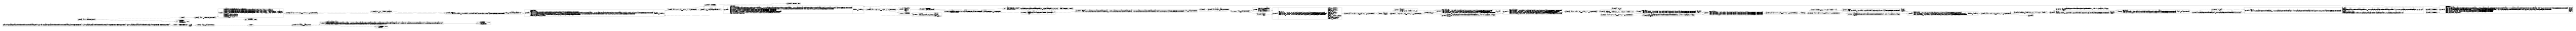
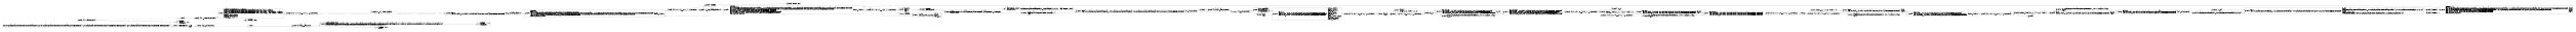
  digraph {
    rankdir=LR
    node [shape=record]
    n1 [label="{0\:\ 0x0000|MTH_ENTER_BLOCK\l|r1 = r63\lr2 = r64\l}"]
    n2 [label="{1\:\ 0x0005|if (r65 != null) goto L_0x0022\l}"]
    n3 [label="{2\:\ 0x0007}"]
    n4 [label="{3\:\ 0x0009|if (r1.always == false) goto L_?\l}"]
    n5 [label="{4\:\ 0x000b|r2.setDrawingLayers(r1.layer)\lorg.mapsforge.map.layer.renderer.HillshadingContainer r0 = new org.mapsforge.map.layer.renderer.HillshadingContainer((org.mapsforge.core.graphics.HillshadingBitmap) null, r1.magnitude, (org.mapsforge.core.model.Rectangle) null, (org.mapsforge.core.model.Rectangle) null)\lr2.addToCurrentDrawingLayer(r1.level, new org.mapsforge.map.layer.renderer.ShapePaintContainer(r0, (org.mapsforge.core.graphics.Paint) null))\l}"]
    n6 [label="{71\:\ ?|SYNTHETIC\lRETURN\l|return\l}"]
    n7 [label="{70\:\ ?|SYNTHETIC\lRETURN\lORIG_RETURN\l|return\l}"]
    n8 [label="{6\:\ 0x003f|if (r0 \> r1.maxZoom) goto L_?\l}"]
    n9 [label="{7\:\ 0x0041}"]
    n10 [label="{72\:\ ?|SYNTHETIC\lRETURN\lORIG_RETURN\l|return\l}"]
    n11 [label="{8\:\ 0x0043|if (r0 \>= r1.minZoom) goto L_0x0047\l}"]
    n12 [label="{9\:\ 0x0047|org.mapsforge.core.model.Point r14 = r13.getOrigin()\ldouble r15 = org.mapsforge.core.util.MercatorProjection.pixelYToLatitude((double) ((long) r14.f267y), r13.mapSize)\ldouble r17 = org.mapsforge.core.util.MercatorProjection.pixelXToLongitude((double) ((long) r14.f266x), r13.mapSize)\ldouble r19 = org.mapsforge.core.util.MercatorProjection.pixelYToLatitude((double) (((long) r14.f267y) + ((long) r13.tileSize)), r13.mapSize)\ldouble r4 = org.mapsforge.core.util.MercatorProjection.pixelXToLongitude((double) (((long) r14.f266x) + ((long) r13.tileSize)), r13.mapSize)\lr21 = r4\ldouble r3 = (double) r13.tileSize\ldouble r23 = r3 \/ (r15 \- r19)\ldouble r3 = (double) r13.tileSize\ldouble r25 = r3 \/ (r4 \- r17)\l}"]
    n13 [label="{73\:\ ?|SYNTHETIC\lRETURN\l|return\l}"]
    n14 [label="{10\:\ 0x008d|if ((r21 \> r17 ? 1 : (r21 == r17 ? 0 : \-1)) \>= 0) goto L_0x0096\l}"]
    n15 [label="{11\:\ 0x008f|r21 = r21 + ((double) r13.mapSize)\l}"]
    n16 [label="{12\:\ 0x0096|PHI: r21 \l  PHI: (r21v1 double) = (r21v0 double), (r21v2 double) binds: [B:10:0x008d, B:11:0x008f] A[DONT_GENERATE, DONT_INLINE]\l|int r0 = (int) java.lang.Math.floor(r17)\l}"]
    n17 [label="{13\:\ 0x009b|LOOP_START\lPHI: r0 r1 r2 r12 \l  PHI: (r0v11 int) = (r0v10 int), (r0v15 int) binds: [B:12:0x0096, B:64:0x0202] A[DONT_GENERATE, DONT_INLINE]\l  PHI: (r1v1 org.mapsforge.map.rendertheme.renderinstruction.Hillshading) = (r1v0 org.mapsforge.map.rendertheme.renderinstruction.Hillshading), (r1v2 org.mapsforge.map.rendertheme.renderinstruction.Hillshading) binds: [B:12:0x0096, B:64:0x0202] A[DONT_GENERATE, DONT_INLINE]\l  PHI: (r2v1 org.mapsforge.map.rendertheme.RenderContext) = (r2v0 org.mapsforge.map.rendertheme.RenderContext), (r2v2 org.mapsforge.map.rendertheme.RenderContext) binds: [B:12:0x0096, B:64:0x0202] A[DONT_GENERATE, DONT_INLINE]\l  PHI: (r12v1 float) = (r12v0 float), (r12v2 float) binds: [B:12:0x0096, B:64:0x0202] A[DONT_GENERATE, DONT_INLINE]\lLOOP:0: B:13:0x009b\-\>B:64:0x0202\l|r3 = r0\ldouble r9 = (double) r3\l}"]
    n18 [label="{14\:\ 0x009f|if ((r9 \> r21 ? 1 : (r9 == r21 ? 0 : \-1)) \> 0) goto L_0x020b\l}"]
-   n19 [label="{15\:\ 0x00a1|r5 = (int) java.lang.Math.floor(r19)\l}"]
+   n19 [label="{15\:\ 0x00a1|r5 = (move) java.lang.Math.floor(r19)\l}"]
    n20 [label="{66\:\ 0x020b|SYNTHETIC\l}"]
    n21 [label="{16\:\ 0x00a7|LOOP_START\lPHI: r1 r2 r3 r5 r9 r12 \l  PHI: (r1v2 org.mapsforge.map.rendertheme.renderinstruction.Hillshading) = (r1v1 org.mapsforge.map.rendertheme.renderinstruction.Hillshading), (r1v3 org.mapsforge.map.rendertheme.renderinstruction.Hillshading) binds: [B:15:0x00a1, B:63:0x01f8] A[DONT_GENERATE, DONT_INLINE]\l  PHI: (r2v2 org.mapsforge.map.rendertheme.RenderContext) = (r2v1 org.mapsforge.map.rendertheme.RenderContext), (r2v4 org.mapsforge.map.rendertheme.RenderContext) binds: [B:15:0x00a1, B:63:0x01f8] A[DONT_GENERATE, DONT_INLINE]\l  PHI: (r3v5 int) = (r3v4 int), (r3v8 int) binds: [B:15:0x00a1, B:63:0x01f8] A[DONT_GENERATE, DONT_INLINE]\l  PHI: (r5v2 int) = (r5v1 int), (r5v3 int) binds: [B:15:0x00a1, B:63:0x01f8] A[DONT_GENERATE, DONT_INLINE]\l  PHI: (r9v1 double) = (r9v0 double), (r9v3 double) binds: [B:15:0x00a1, B:63:0x01f8] A[DONT_GENERATE, DONT_INLINE]\l  PHI: (r12v2 float) = (r12v1 float), (r12v3 float) binds: [B:15:0x00a1, B:63:0x01f8] A[DONT_GENERATE, DONT_INLINE]\lLOOP:1: B:16:0x00a7\-\>B:63:0x01f8\l|double r7 = (double) r5\l}"]
    n22 [label="{65\:\ 0x020b|RETURN\l|return\l}"]
    n23 [label="{17\:\ 0x00aa|if ((r7 \> r15 ? 1 : (r7 == r15 ? 0 : \-1)) \> 0) goto L_0x0202\l}"]
    n24 [label="{18\:\ 0x00ac|r11 = r5 + 1\lr2 = r3 + 1\lr27 = r7\lr29 = r9\l}"]
    n25 [label="{67\:\ 0x0202|SYNTHETIC\l}"]
    n26 [label="{19\:\ 0x00bd|SYNTHETIC\lSplitter:B:19:0x00bd\l}"]
    n27 [label="{64\:\ 0x0202|LOOP_END\lLOOP:0: B:13:0x009b\-\>B:64:0x0202\l|r4 = r2\lr37 = r3\lr3 = r12\lint r0 = r37 + 1\l}"]
    n28 [label="{20\:\ ?|Catch:\{ Exception \-\> 0x00c2 \}\lSplitter:B:19:0x00bd\l|org.mapsforge.core.graphics.HillshadingBitmap r0 = r65.getShadingTile(r5, r3, r23, r25)     \/\/ Catch:\{ Exception \-\> 0x00c2 \}\l}"]
    n29 [label="{21\:\ 0x00c2|ExcHandler: Exception (r0v27 'e' java.lang.Exception A[CUSTOM_DECLARE])\lSplitter:B:19:0x00bd\l|java.lang.Exception r0 = move\-exception\l}"]
    n30 [label="{23\:\ 0x00d0|PHI: r0 \l  PHI: (r0v16 org.mapsforge.core.graphics.HillshadingBitmap) = (r0v29 org.mapsforge.core.graphics.HillshadingBitmap), (r0v30 org.mapsforge.core.graphics.HillshadingBitmap) binds: [B:22:0x00c3, B:20:?] A[DONT_GENERATE, DONT_INLINE]\l|if (r0 != null) goto L_0x00e0\l}"]
    n31 [label="{22\:\ 0x00c3|r4 = r0\lLOGGER.log(java.util.logging.Level.SEVERE, r4.getMessage(), r4)\lr0 = null\l}"]
    n32 [label="{24\:\ 0x00d2}"]
    n33 [label="{27\:\ 0x00e0|if (r0 == null) goto L_0x00f4\l}"]
    n34 [label="{25\:\ 0x00d4|if (r1.always != false) goto L_0x00e0\l}"]
-   n35 [label="{28\:\ 0x00e2|return r5 = r0.getPadding()\lint r7 = r5 * 2\lint r6 = r0.getWidth() \- r7\lint r7 = r0.getHeight() \- r7\l}"]
+   n35 [label="{28\:\ 0x00e2|int r5 = r0.getPadding()\lint r7 = r5 * 2\lint r6 = r0.getWidth() \- r7\lint r7 = r0.getHeight() \- r7\l}"]
    n36 [label="{29\:\ 0x00f4|r5 = 0\lr6 = 1\lr7 = 1\l}"]
    n37 [label="{69\:\ 0x01f8|SYNTHETIC\l}"]
    n38 [label="{63\:\ 0x01f8|LOOP_END\lPHI: r1 r3 r4 r37 r46 \l  PHI: (r1v3 org.mapsforge.map.rendertheme.renderinstruction.Hillshading) = (r1v5 org.mapsforge.map.rendertheme.renderinstruction.Hillshading), (r1v2 org.mapsforge.map.rendertheme.renderinstruction.Hillshading) binds: [B:68:0x01f8, B:69:0x01f8] A[DONT_GENERATE, DONT_INLINE]\l  PHI: (r3v7 float) = (r3v10 float), (r3v13 float) binds: [B:68:0x01f8, B:69:0x01f8] A[DONT_GENERATE, DONT_INLINE]\l  PHI: (r4v24 org.mapsforge.map.rendertheme.RenderContext) = (r4v27 org.mapsforge.map.rendertheme.RenderContext), (r4v31 org.mapsforge.map.rendertheme.RenderContext) binds: [B:68:0x01f8, B:69:0x01f8] A[DONT_GENERATE, DONT_INLINE]\l  PHI: (r37v1 int) = (r37v2 int), (r37v3 int) binds: [B:68:0x01f8, B:69:0x01f8] A[DONT_GENERATE, DONT_INLINE]\l  PHI: (r46v0 int) = (r46v1 int), (r46v5 int) binds: [B:68:0x01f8, B:69:0x01f8] A[DONT_GENERATE, DONT_INLINE]\lLOOP:1: B:16:0x00a7\-\>B:63:0x01f8\l|r12 = r3\lr2 = r4\lr9 = r29\lr3 = r37\lr5 = r46\l}"]
    n39 [label="{30\:\ 0x00f7|PHI: r5 r6 r7 \l  PHI: (r5v4 int) = (r5v6 int), (r5v7 int) binds: [B:29:0x00f4, B:28:0x00e2] A[DONT_GENERATE, DONT_INLINE]\l  PHI: (r6v10 int) = (r6v13 int), (r6v15 int) binds: [B:29:0x00f4, B:28:0x00e2] A[DONT_GENERATE, DONT_INLINE]\l  PHI: (r7v2 int) = (r7v9 int), (r7v11 int) binds: [B:29:0x00f4, B:28:0x00e2] A[DONT_GENERATE, DONT_INLINE]\l|double r8 = (double) r5\lr31 = r5\ldouble r4 = (double) r6\ldouble r32 = r8 + r4\lr34 = r0\ldouble r0 = (double) r7\ldouble r35 = r8 + r0\lr38 = r2\lr37 = r3\ldouble r2 = (double) r13.tileSize\lr39 = r2\lr41 = (double) r13.tileSize\ldouble r2 = (double) r11\l}"]
    n40 [label="{31\:\ 0x0115|if ((r2 \> r15 ? 1 : (r2 == r15 ? 0 : \-1)) \<= 0) goto L_0x0127\l}"]
    n41 [label="{32\:\ 0x0117|r46 = r11\lr45 = r12\lr50 = (((r2 \- r15) \/ ((double) 1)) * r0) + r8\l}"]
    n42 [label="{34\:\ 0x0127|r46 = r11\lr45 = r12\l}"]
    n43 [label="{33\:\ 0x0124|PHI: r45 r46 r50 \l  PHI: (r45v2 float) = (r45v1 float), (r45v3 float) binds: [B:37:0x013e, B:32:0x0117] A[DONT_GENERATE, DONT_INLINE]\l  PHI: (r46v3 int) = (r46v2 int), (r46v4 int) binds: [B:37:0x013e, B:32:0x0117] A[DONT_GENERATE, DONT_INLINE]\l  PHI: (r50v3 double) = (r50v1 double), (r50v4 double) binds: [B:37:0x013e, B:32:0x0117] A[DONT_GENERATE, DONT_INLINE]\l|r2 = 0.0d\l}"]
    n44 [label="{35\:\ 0x012d|if ((r15 \> r2 ? 1 : (r15 == r2 ? 0 : \-1)) \<= 0) goto L_0x013e\l}"]
    n45 [label="{38\:\ 0x0141|PHI: r2 r45 r46 r50 \l  PHI: (r2v8 double) = (r2v33 double), (r2v34 double) binds: [B:36:0x012f, B:33:0x0124] A[DONT_GENERATE, DONT_INLINE]\l  PHI: (r45v0 float) = (r45v1 float), (r45v2 float) binds: [B:36:0x012f, B:33:0x0124] A[DONT_GENERATE, DONT_INLINE]\l  PHI: (r46v1 int) = (r46v2 int), (r46v3 int) binds: [B:36:0x012f, B:33:0x0124] A[DONT_GENERATE, DONT_INLINE]\l  PHI: (r50v0 double) = (r50v2 double), (r50v3 double) binds: [B:36:0x012f, B:33:0x0124] A[DONT_GENERATE, DONT_INLINE]\l}"]
    n46 [label="{39\:\ 0x0143|if ((r27 \> r19 ? 1 : (r27 == r19 ? 0 : \-1)) \>= 0) goto L_0x0159\l}"]
    n47 [label="{36\:\ 0x012f|double r2 = org.mapsforge.core.util.MercatorProjection.latitudeToPixelY(r2 + (0.0d \/ r0), r13.mapSize) \- r14.f267y\lr50 = r8\l}"]
    n48 [label="{37\:\ 0x013e|r50 = r8\l}"]
    n49 [label="{40\:\ 0x0145|r61 = r2\ldouble r35 = ((double) (r31 + r7)) \- (((r19 \- r27) \/ ((double) 1)) * r0)\l}"]
    n50 [label="{42\:\ 0x0159|r61 = r2\l}"]
    n51 [label="{41\:\ 0x0154|PHI: r35 r61 \l  PHI: (r35v1 double) = (r35v0 double), (r35v2 double) binds: [B:43:0x015d, B:40:0x0145] A[DONT_GENERATE, DONT_INLINE]\l  PHI: (r61v2 double) = (r61v1 double), (r61v3 double) binds: [B:43:0x015d, B:40:0x0145] A[DONT_GENERATE, DONT_INLINE]\l|r54 = r35\lr59 = r41\l}"]
    n52 [label="{45\:\ 0x0170|PHI: r54 r59 r61 \l  PHI: (r54v0 double) = (r54v1 double), (r54v2 double) binds: [B:44:0x015f, B:41:0x0154] A[DONT_GENERATE, DONT_INLINE]\l  PHI: (r59v0 double) = (r59v1 double), (r59v2 double) binds: [B:44:0x015f, B:41:0x0154] A[DONT_GENERATE, DONT_INLINE]\l  PHI: (r61v0 double) = (r61v1 double), (r61v2 double) binds: [B:44:0x015f, B:41:0x0154] A[DONT_GENERATE, DONT_INLINE]\l}"]
    n53 [label="{46\:\ 0x0172|if ((r29 \> r17 ? 1 : (r29 == r17 ? 0 : \-1)) \>= 0) goto L_0x0183\l}"]
    n54 [label="{43\:\ 0x015d|if ((r19 \> r27 ? 1 : (r19 == r27 ? 0 : \-1)) \>= 0) goto L_0x0154\l}"]
    n55 [label="{44\:\ 0x015f|r59 = org.mapsforge.core.util.MercatorProjection.latitudeToPixelY(r27 + (0.0d \/ r0), r13.mapSize) \- r14.f267y\lr54 = r35\l}"]
    n56 [label="{47\:\ 0x0174|double r8 = r8 + (((r17 \- r29) \/ ((double) 1)) * r4)\l}"]
    n57 [label="{49\:\ 0x0183}"]
    n58 [label="{48\:\ 0x017c|PHI: r8 \l  PHI: (r8v2 double) = (r8v1 double), (r8v3 double) binds: [B:50:0x0185, B:47:0x0174] A[DONT_GENERATE, DONT_INLINE]\l|r48 = r8\lr3 = r38\lr7 = 0.0d\l}"]
    n59 [label="{50\:\ 0x0185|if ((r17 \> r29 ? 1 : (r17 == r29 ? 0 : \-1)) \>= 0) goto L_0x017c\l}"]
    n60 [label="{52\:\ 0x0199|PHI: r3 r7 r48 \l  PHI: (r3v9 int) = (r3v11 int), (r3v12 int) binds: [B:51:0x0187, B:48:0x017c] A[DONT_GENERATE, DONT_INLINE]\l  PHI: (r7v3 double) = (r7v4 double), (r7v5 double) binds: [B:51:0x0187, B:48:0x017c] A[DONT_GENERATE, DONT_INLINE]\l  PHI: (r48v0 double) = (r48v1 double), (r48v2 double) binds: [B:51:0x0187, B:48:0x017c] A[DONT_GENERATE, DONT_INLINE]\l|double r2 = (double) r3\l}"]
    n61 [label="{53\:\ 0x019c|if ((r2 \> r21 ? 1 : (r2 == r21 ? 0 : \-1)) \<= 0) goto L_0x01af\l}"]
    n62 [label="{51\:\ 0x0187|r48 = r8\lr7 = org.mapsforge.core.util.MercatorProjection.longitudeToPixelX(r29 + (0.0d \/ r4), r13.mapSize) \- r14.f266x\lr3 = r38\l}"]
    n63 [label="{54\:\ 0x019e|double r32 = ((double) (r31 + r6)) \- (r4 * ((r2 \- r21) \/ ((double) 1)))\l}"]
    n64 [label="{56\:\ 0x01af}"]
    n65 [label="{55\:\ 0x01aa|PHI: r32 \l  PHI: (r32v1 double) = (r32v0 double), (r32v2 double) binds: [B:57:0x01b1, B:54:0x019e] A[DONT_GENERATE, DONT_INLINE]\l|r52 = r32\lr57 = r39\l}"]
    n66 [label="{59\:\ 0x01c5|PHI: r52 r57 \l  PHI: (r52v0 double) = (r52v2 double), (r52v3 double) binds: [B:58:0x01b3, B:55:0x01aa] A[DONT_GENERATE, DONT_INLINE]\l  PHI: (r57v0 double) = (r57v1 double), (r57v2 double) binds: [B:58:0x01b3, B:55:0x01aa] A[DONT_GENERATE, DONT_INLINE]\l|if (r34 != null) goto L_0x01c9\l}"]
    n67 [label="{60\:\ 0x01c7|r0 = null\l}"]
    n68 [label="{61\:\ 0x01c9|org.mapsforge.core.model.Rectangle r47 = new org.mapsforge.core.model.Rectangle(r48, r50, r52, r54)\l}"]
    n69 [label="{58\:\ 0x01b3|r57 = org.mapsforge.core.util.MercatorProjection.longitudeToPixelX(r2 + (0.0d \/ r0), r13.mapSize) \- r14.f266x\lr52 = r32\l}"]
    n70 [label="{62\:\ 0x01d0|PHI: r0 \l  PHI: (r0v18 org.mapsforge.core.model.Rectangle) = (r0v22 org.mapsforge.core.model.Rectangle), (r47v0 org.mapsforge.core.model.Rectangle) binds: [B:60:0x01c7, B:61:0x01c9] A[DONT_GENERATE, DONT_INLINE]\l|r4 = r34\lr3 = r45\lorg.mapsforge.map.layer.renderer.HillshadingContainer r2 = new org.mapsforge.map.layer.renderer.HillshadingContainer(r4, r3, r0, new org.mapsforge.core.model.Rectangle(r7, r61, r57, r59))\lr1 = r63\lr4 = r64\lr4.setDrawingLayers(r1.layer)\lr4.addToCurrentDrawingLayer(r1.level, new org.mapsforge.map.layer.renderer.ShapePaintContainer(r2, (org.mapsforge.core.graphics.Paint) null))\l}"]
    n71 [label="{68\:\ 0x01f8|SYNTHETIC\l}"]
    n72 [label="{public void org.mapsforge.map.rendertheme.renderinstruction.Hillshading.render((r63v0 'this' org.mapsforge.map.rendertheme.renderinstruction.Hillshading A[IMMUTABLE_TYPE, THIS]), (r64v0 org.mapsforge.map.rendertheme.RenderContext A[IMMUTABLE_TYPE, METHOD_ARGUMENT]), (r65v0 org.mapsforge.map.layer.hills.HillsRenderConfig A[IMMUTABLE_TYPE, METHOD_ARGUMENT])) }"]
    n1 -> n2
    n2 -> n3 [style=dashed]
    n3 -> n4
    n4 -> n5 [style=dashed]
    n4 -> n6
    n5 -> n7
    n8 -> n9 [style=dashed]
    n8 -> n10
    n9 -> n11
    n11 -> n12
    n11 -> n13 [style=dashed]
    n12 -> n14
    n14 -> n15 [style=dashed]
    n14 -> n16
    n15 -> n16
    n16 -> n17
    n17 -> n18
    n18 -> n19 [style=dashed]
    n18 -> n20
    n19 -> n21
    n20 -> n22
    n21 -> n23
    n23 -> n24 [style=dashed]
    n23 -> n25
    n24 -> n26
    n25 -> n27
    n26 -> n28
    n26 -> n29
    n27 -> n17
    n28 -> n30
    n29 -> n31
    n30 -> n32 [style=dashed]
    n30 -> n33
    n31 -> n30
    n32 -> n34
    n33 -> n35 [style=dashed]
    n33 -> n36
    n34 -> n33
    n35 -> n39
    n36 -> n39
    n37 -> n38
    n38 -> n21
    n39 -> n40
    n40 -> n41 [style=dashed]
    n40 -> n42
    n41 -> n43
    n42 -> n44
    n43 -> n45
    n44 -> n47 [style=dashed]
    n44 -> n48
    n45 -> n46
    n46 -> n49 [style=dashed]
    n46 -> n50
    n47 -> n45
    n48 -> n43
    n49 -> n51
    n51 -> n52
    n52 -> n53
    n53 -> n56 [style=dashed]
    n53 -> n57
    n54 -> n51
    n54 -> n55 [style=dashed]
    n55 -> n52
    n56 -> n58
    n57 -> n59
    n58 -> n60
    n59 -> n58
    n59 -> n62 [style=dashed]
    n60 -> n61
    n61 -> n63 [style=dashed]
    n61 -> n64
    n62 -> n60
    n63 -> n65
    n65 -> n66
    n66 -> n67 [style=dashed]
    n66 -> n68
    n67 -> n70
    n68 -> n70
    n69 -> n66
    n70 -> n71
    n71 -> n38
    n72 -> n1
  }
